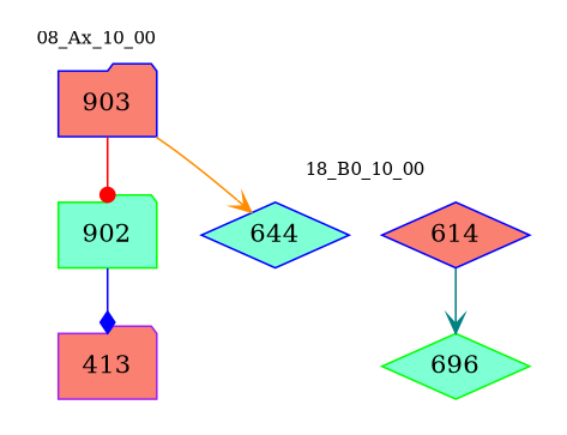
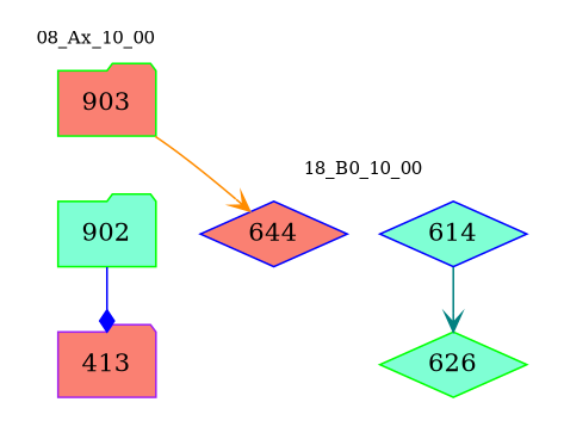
  digraph {
    fontname="DejaVu Serif"
    node [color=blue fillcolor=salmon fontname="DejaVu Serif" shape=folder style=filled]
    edge [arrowhead=vee fontname="DejaVu Serif"]
-   n1 [label=903]
+   n1 [color=green label=903]
    n2 [color=green fillcolor=aquamarine label=902]
    n3 [color=purple label=413]
-   n4 [label=614 shape=diamond]
-   n5 [color=green fillcolor=aquamarine label=696 shape=diamond]
-   n6 [fillcolor=aquamarine label=644 shape=diamond]
+   n4 [fillcolor=aquamarine label=614 shape=diamond]
+   n5 [color=green fillcolor=aquamarine label=626 shape=diamond]
+   n6 [label=644 shape=diamond]
    subgraph cluster_1 {
      color=white
      fontsize=10
      label="08_Ax_10_00"
      n1
      n2
      n3
    }
    subgraph cluster_2 {
      color=white
      fontsize=10
      label="18_B0_10_00"
      n4
      n5
      n6
    }
-   n1 -> n2 [arrowhead=dot color=red]
    n1 -> n6 [color=darkorange]
    n2 -> n3 [arrowhead=diamond color=blue]
    n4 -> n5 [color=teal]
  }
